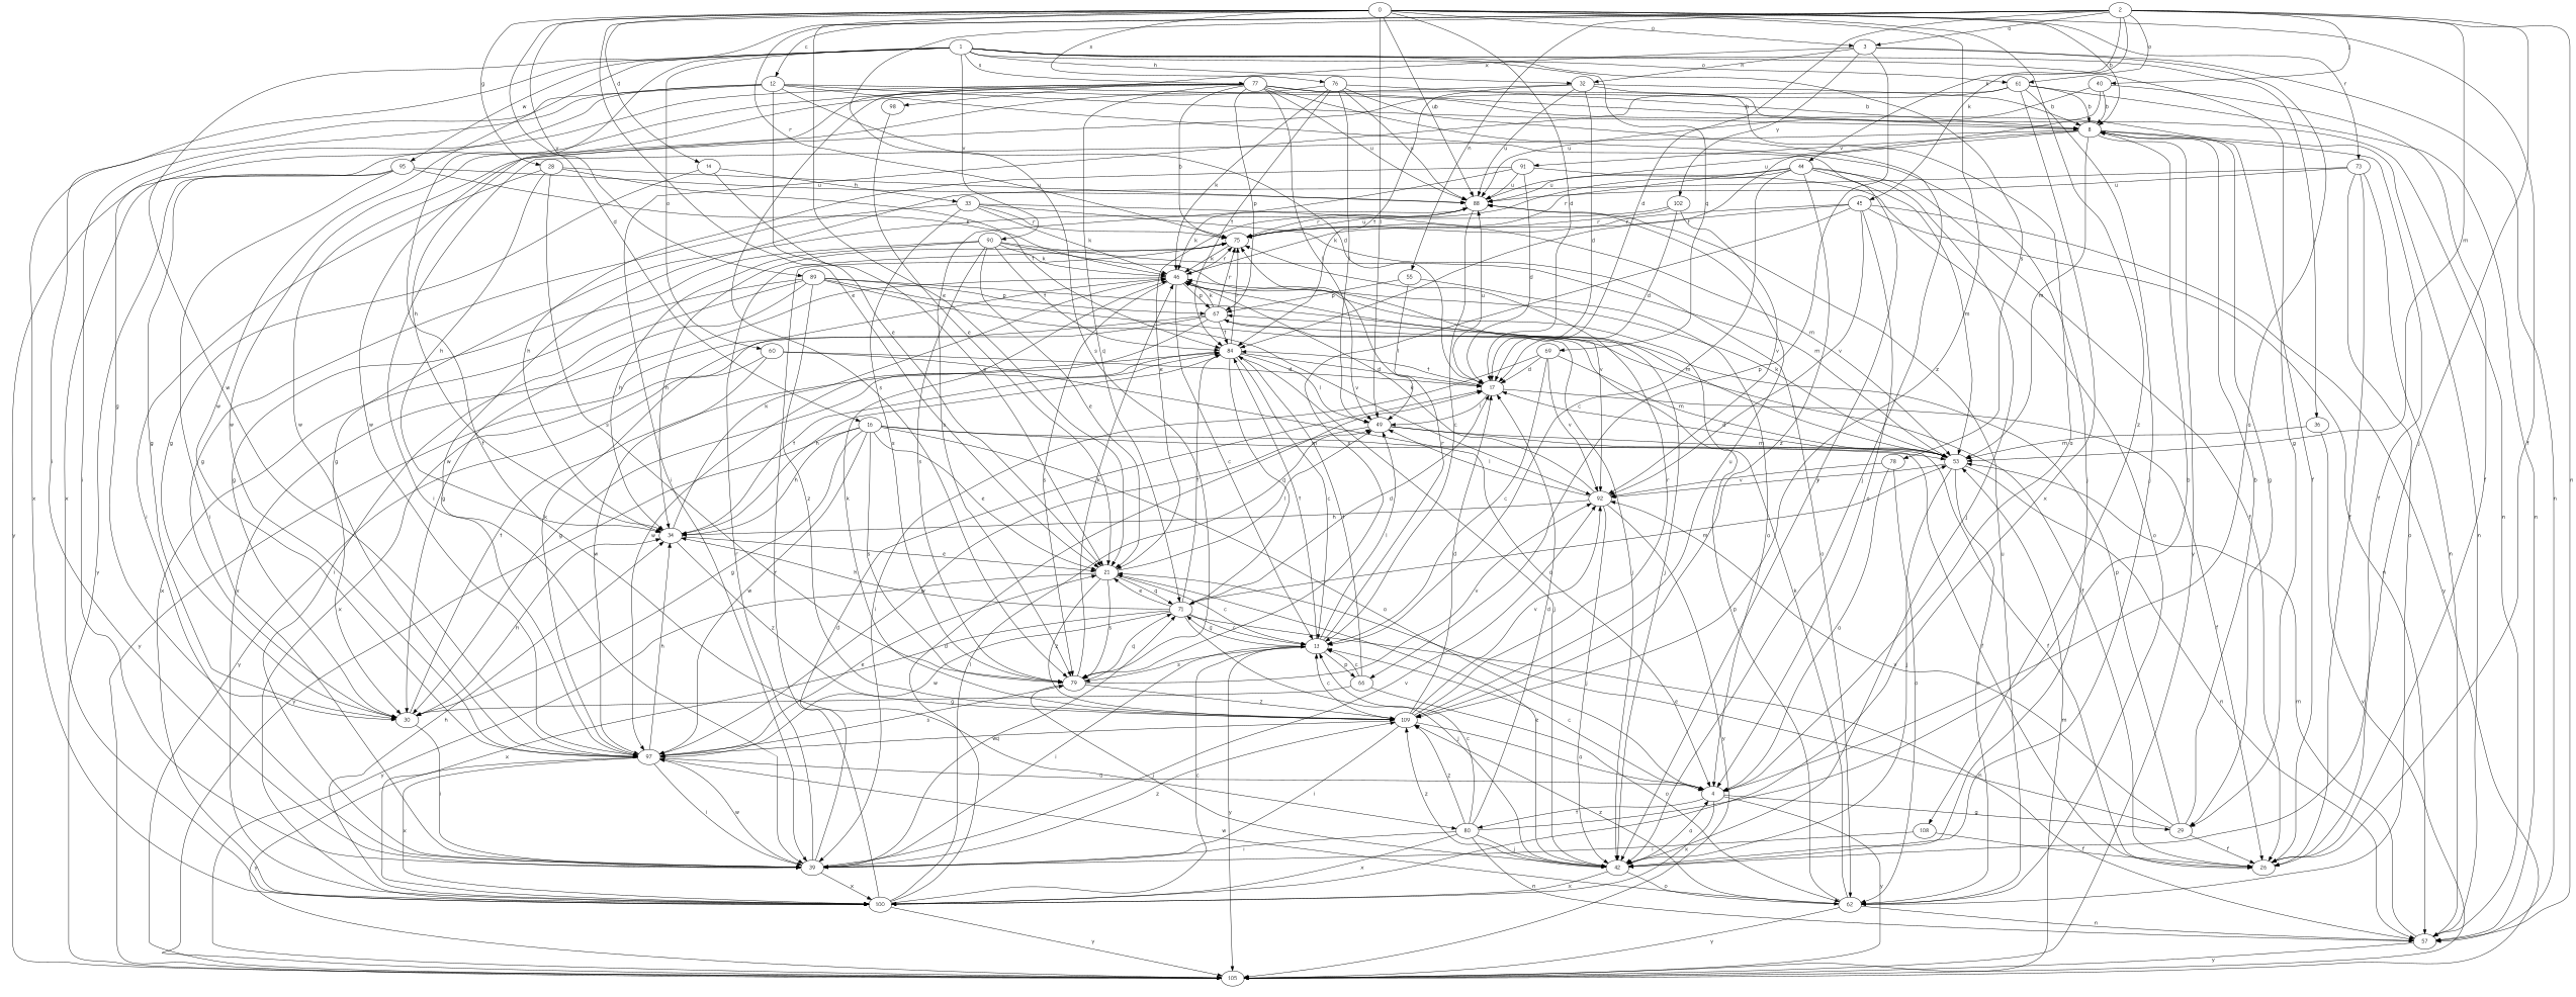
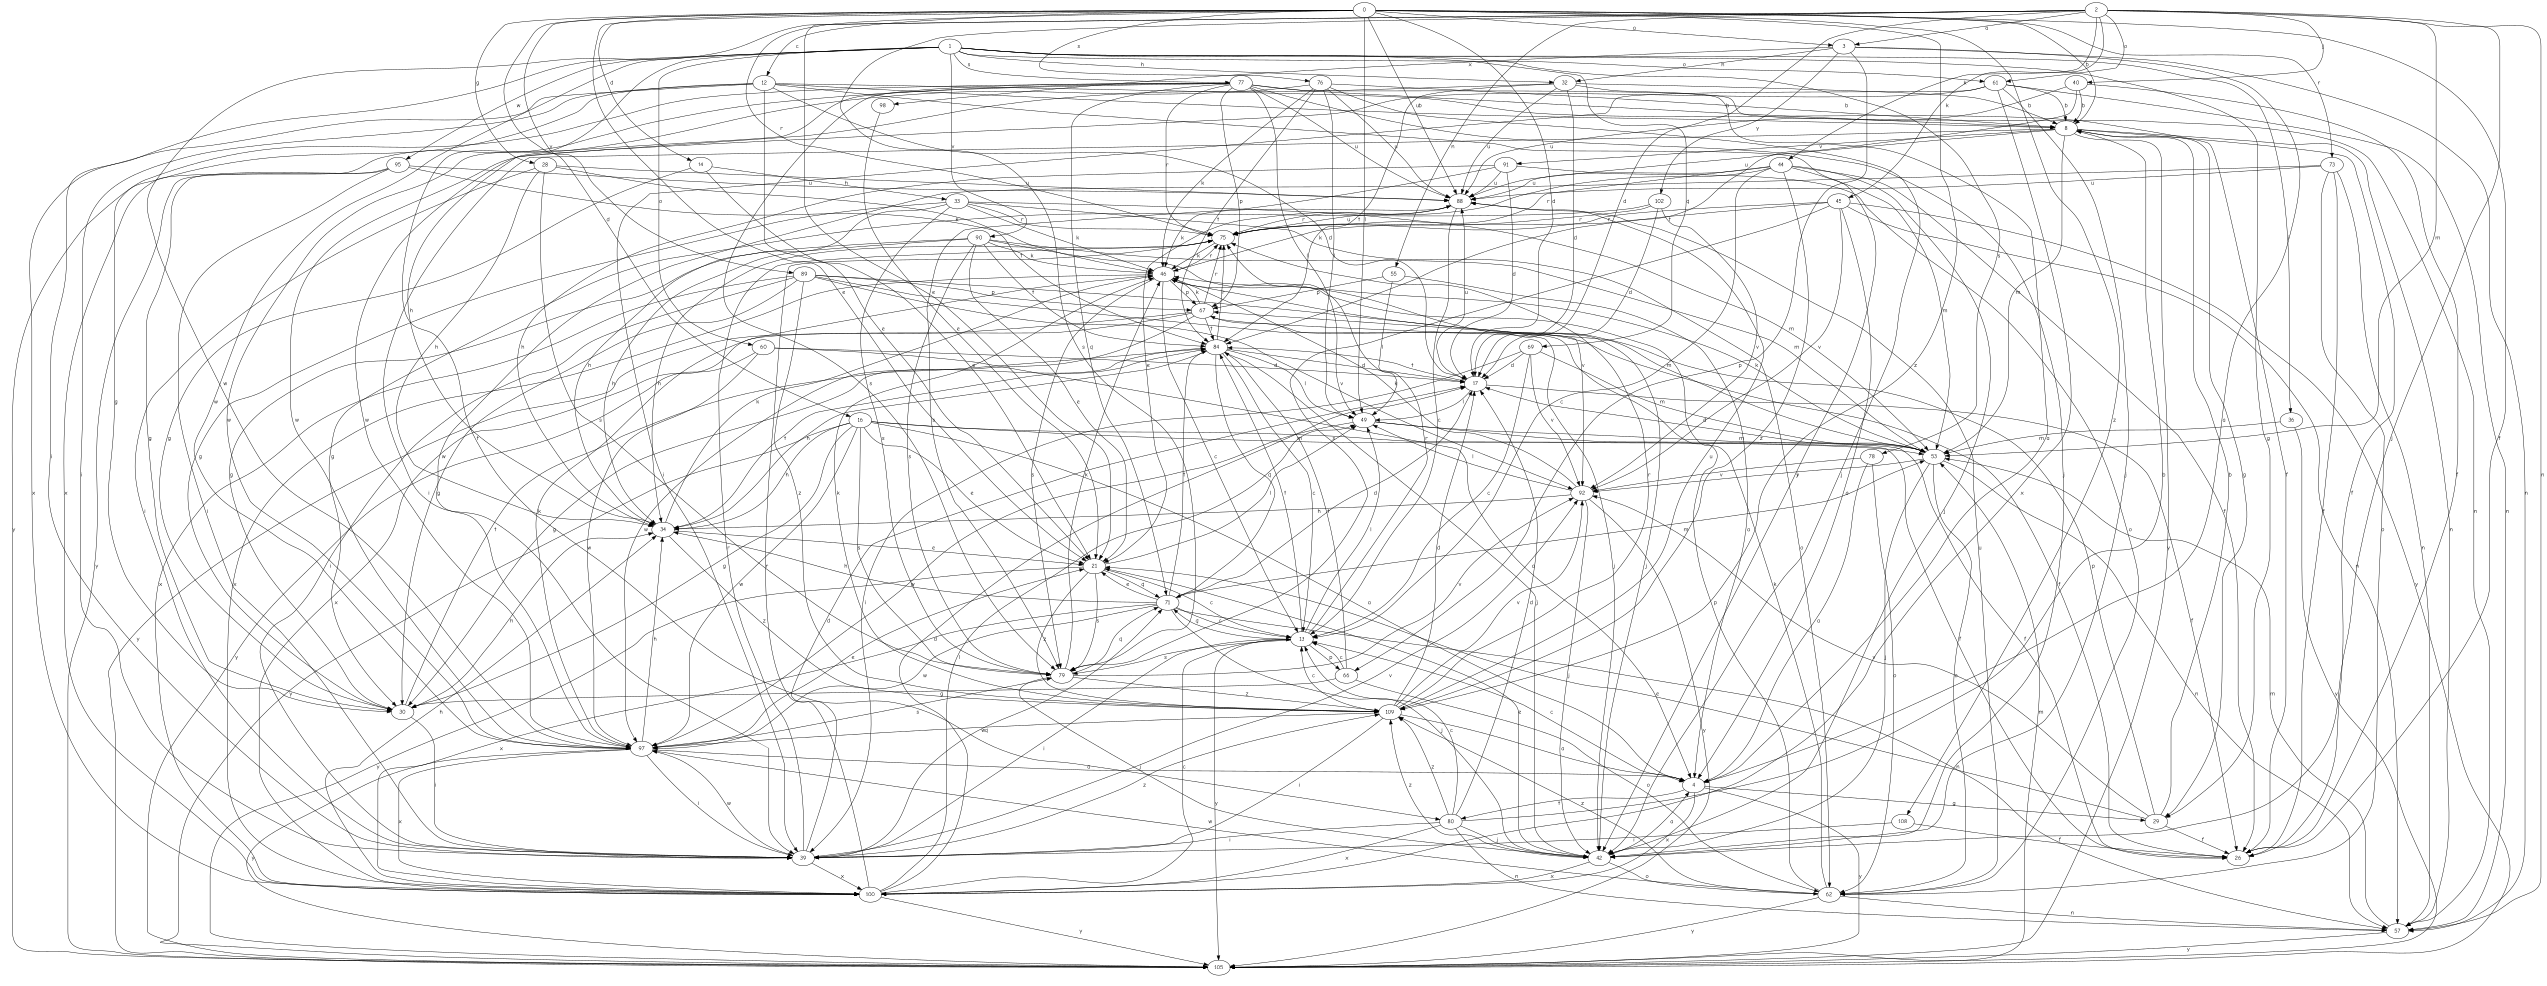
  strict digraph {
    fontname="Comic Neue"
    node [fontname="Comic Neue"]
    edge [fontname="Comic Neue"]
    0
    3
    8
    12
    14
    16
    17
    21
    26
    28
    49
    73
    75
    76
    88
    89
    108
    109
    32
    57
    4
    66
    98
    102
    29
    39
    53
    105
    91
    42
    100
    30
    33
    97
    79
    34
    84
    13
    71
    62
    46
    67
    92
    1
    36
    60
    61
    69
    77
    78
    80
    90
    95
    2
    40
    44
    45
    55
    0 -> 3 [label=a]
    0 -> 8 [label=b]
    0 -> 12 [label=c]
    0 -> 14 [label=d]
    0 -> 16 [label=d]
    0 -> 17 [label=d]
    0 -> 21 [label=e]
    0 -> 26 [label=f]
    0 -> 28 [label=g]
    0 -> 49 [label=l]
    0 -> 73 [label=r]
    0 -> 75 [label=r]
    0 -> 76 [label=s]
    0 -> 88 [label=u]
    0 -> 89 [label=v]
    0 -> 108 [label=z]
    0 -> 109 [label=z]
    3 -> 32 [label=h]
    3 -> 57 [label=n]
    3 -> 4 [label=a]
    3 -> 66 [label=p]
    3 -> 98 [label=x]
    3 -> 102 [label=y]
    8 -> 26 [label=f]
    8 -> 88 [label=u]
    8 -> 57 [label=n]
    8 -> 29 [label=g]
    8 -> 39 [label=i]
    8 -> 53 [label=m]
    8 -> 105 [label=y]
    8 -> 91 [label=v]
    12 -> 8 [label=b]
    12 -> 17 [label=d]
    12 -> 21 [label=e]
    12 -> 26 [label=f]
    12 -> 39 [label=i]
    12 -> 42 [label=j]
    12 -> 100 [label=x]
    12 -> 30 [label=g]
    14 -> 21 [label=e]
    14 -> 30 [label=g]
    14 -> 33 [label=h]
    16 -> 21 [label=e]
    16 -> 26 [label=f]
    16 -> 4 [label=a]
    16 -> 53 [label=m]
    16 -> 105 [label=y]
    16 -> 30 [label=g]
    16 -> 97 [label=w]
    16 -> 79 [label=s]
    16 -> 34 [label=h]
    17 -> 26 [label=f]
    17 -> 49 [label=l]
    17 -> 88 [label=u]
    17 -> 84 [label=t]
    21 -> 49 [label=l]
    21 -> 109 [label=z]
    21 -> 105 [label=y]
    21 -> 79 [label=s]
    21 -> 13 [label=c]
    21 -> 71 [label=q]
    28 -> 88 [label=u]
    28 -> 39 [label=i]
    28 -> 79 [label=s]
    28 -> 34 [label=h]
    28 -> 84 [label=t]
    49 -> 26 [label=f]
    49 -> 53 [label=m]
    49 -> 97 [label=w]
    73 -> 26 [label=f]
    73 -> 88 [label=u]
    73 -> 57 [label=n]
    73 -> 97 [label=w]
    73 -> 62 [label=o]
    75 -> 88 [label=u]
    75 -> 34 [label=h]
    75 -> 46 [label=k]
    76 -> 8 [label=b]
    76 -> 49 [label=l]
    76 -> 88 [label=u]
    76 -> 42 [label=j]
    76 -> 97 [label=w]
    76 -> 84 [label=t]
    76 -> 46 [label=k]
    88 -> 75 [label=r]
    88 -> 13 [label=c]
    88 -> 46 [label=k]
    89 -> 109 [label=z]
    89 -> 39 [label=i]
    89 -> 53 [label=m]
    89 -> 42 [label=j]
    89 -> 100 [label=x]
    89 -> 30 [label=g]
    89 -> 67 [label=p]
    89 -> 92 [label=v]
    108 -> 26 [label=f]
    108 -> 39 [label=i]
    109 -> 17 [label=d]
    109 -> 75 [label=r]
    109 -> 88 [label=u]
    109 -> 4 [label=a]
    109 -> 39 [label=i]
    109 -> 97 [label=w]
    109 -> 13 [label=c]
    109 -> 46 [label=k]
    109 -> 92 [label=v]
    32 -> 8 [label=b]
    32 -> 17 [label=d]
    32 -> 88 [label=u]
    32 -> 4 [label=a]
    32 -> 97 [label=w]
    32 -> 84 [label=t]
    57 -> 53 [label=m]
    57 -> 105 [label=y]
    4 -> 29 [label=g]
    4 -> 105 [label=y]
    4 -> 100 [label=x]
    4 -> 13 [label=c]
    4 -> 80 [label=t]
    66 -> 30 [label=g]
    66 -> 84 [label=t]
    66 -> 13 [label=c]
    66 -> 62 [label=o]
    98 -> 21 [label=e]
    102 -> 17 [label=d]
    102 -> 75 [label=r]
    102 -> 30 [label=g]
    102 -> 92 [label=v]
    29 -> 8 [label=b]
    29 -> 21 [label=e]
    29 -> 26 [label=f]
    29 -> 67 [label=p]
    29 -> 92 [label=v]
    39 -> 17 [label=d]
    39 -> 75 [label=r]
    39 -> 109 [label=z]
    39 -> 100 [label=x]
    39 -> 97 [label=w]
    39 -> 71 [label=q]
    39 -> 92 [label=v]
    53 -> 17 [label=d]
    53 -> 57 [label=n]
    53 -> 42 [label=j]
    53 -> 62 [label=o]
    53 -> 46 [label=k]
    53 -> 92 [label=v]
    105 -> 53 [label=m]
    91 -> 17 [label=d]
    91 -> 88 [label=u]
    91 -> 79 [label=s]
    91 -> 34 [label=h]
    91 -> 62 [label=o]
    42 -> 21 [label=e]
    42 -> 109 [label=z]
    42 -> 4 [label=a]
    42 -> 100 [label=x]
    42 -> 62 [label=o]
    100 -> 17 [label=d]
    100 -> 49 [label=l]
    100 -> 75 [label=r]
    100 -> 105 [label=y]
    100 -> 34 [label=h]
    100 -> 13 [label=c]
    30 -> 39 [label=i]
    30 -> 34 [label=h]
    30 -> 84 [label=t]
    33 -> 75 [label=r]
    33 -> 53 [label=m]
    33 -> 30 [label=g]
    33 -> 79 [label=s]
+   33 -> 34 [label=h]
    33 -> 62 [label=o]
    33 -> 46 [label=k]
    97 -> 21 [label=e]
    97 -> 4 [label=a]
    97 -> 39 [label=i]
    97 -> 105 [label=y]
    97 -> 100 [label=x]
    97 -> 79 [label=s]
    97 -> 34 [label=h]
    97 -> 46 [label=k]
    79 -> 109 [label=z]
    79 -> 42 [label=j]
    79 -> 71 [label=q]
    79 -> 46 [label=k]
    79 -> 92 [label=v]
    34 -> 21 [label=e]
    34 -> 109 [label=z]
    34 -> 84 [label=t]
    34 -> 46 [label=k]
    84 -> 17 [label=d]
    84 -> 49 [label=l]
    84 -> 75 [label=r]
    84 -> 42 [label=j]
    84 -> 30 [label=g]
    84 -> 34 [label=h]
    84 -> 13 [label=c]
    84 -> 71 [label=q]
    13 -> 49 [label=l]
    13 -> 75 [label=r]
    13 -> 66 [label=p]
    13 -> 39 [label=i]
    13 -> 105 [label=y]
    13 -> 79 [label=s]
    13 -> 84 [label=t]
    13 -> 71 [label=q]
    71 -> 17 [label=d]
    71 -> 21 [label=e]
    71 -> 57 [label=n]
    71 -> 53 [label=m]
    71 -> 42 [label=j]
    71 -> 100 [label=x]
    71 -> 97 [label=w]
    71 -> 34 [label=h]
    71 -> 84 [label=t]
    71 -> 13 [label=c]
    62 -> 88 [label=u]
    62 -> 109 [label=z]
    62 -> 57 [label=n]
    62 -> 105 [label=y]
    62 -> 97 [label=w]
    62 -> 46 [label=k]
    62 -> 67 [label=p]
    46 -> 75 [label=r]
    46 -> 42 [label=j]
    46 -> 100 [label=x]
    46 -> 79 [label=s]
    46 -> 13 [label=c]
    46 -> 67 [label=p]
    67 -> 26 [label=f]
    67 -> 75 [label=r]
    67 -> 105 [label=y]
    67 -> 100 [label=x]
    67 -> 97 [label=w]
    67 -> 84 [label=t]
    67 -> 46 [label=k]
    92 -> 49 [label=l]
    92 -> 105 [label=y]
    92 -> 42 [label=j]
    92 -> 34 [label=h]
    92 -> 46 [label=k]
    1 -> 32 [label=h]
    1 -> 29 [label=g]
    1 -> 39 [label=i]
    1 -> 97 [label=w]
    1 -> 36 [label=i]
    1 -> 60 [label=o]
    1 -> 61 [label=o]
    1 -> 69 [label=q]
    1 -> 77 [label=s]
    1 -> 78 [label=s]
    1 -> 80 [label=t]
    1 -> 90 [label=v]
    1 -> 95 [label=w]
    36 -> 53 [label=m]
    36 -> 105 [label=y]
    60 -> 17 [label=d]
    60 -> 4 [label=a]
    60 -> 105 [label=y]
    60 -> 97 [label=w]
    61 -> 8 [label=b]
    61 -> 57 [label=n]
    61 -> 39 [label=i]
    61 -> 42 [label=j]
    61 -> 100 [label=x]
    61 -> 97 [label=w]
    69 -> 17 [label=d]
    69 -> 39 [label=i]
    69 -> 53 [label=m]
    69 -> 13 [label=c]
    69 -> 92 [label=v]
    77 -> 8 [label=b]
    77 -> 49 [label=l]
-   77 -> 75 [label=b]
+   77 -> 75 [label=r]
    77 -> 88 [label=u]
    77 -> 57 [label=n]
    77 -> 105 [label=y]
    77 -> 42 [label=j]
    77 -> 100 [label=x]
    77 -> 79 [label=s]
    77 -> 34 [label=h]
    77 -> 71 [label=q]
    77 -> 67 [label=p]
    78 -> 4 [label=a]
    78 -> 62 [label=o]
    78 -> 92 [label=v]
    80 -> 8 [label=b]
    80 -> 17 [label=d]
    80 -> 109 [label=z]
    80 -> 57 [label=n]
    80 -> 39 [label=i]
    80 -> 42 [label=j]
    80 -> 100 [label=x]
    80 -> 13 [label=c]
    90 -> 21 [label=e]
    90 -> 53 [label=m]
    90 -> 30 [label=g]
    90 -> 79 [label=s]
    90 -> 34 [label=h]
    90 -> 84 [label=t]
    90 -> 46 [label=k]
    90 -> 92 [label=v]
    95 -> 88 [label=u]
    95 -> 39 [label=i]
    95 -> 105 [label=y]
    95 -> 30 [label=g]
    95 -> 46 [label=k]
    2 -> 3 [label=a]
    2 -> 17 [label=d]
    2 -> 21 [label=e]
    2 -> 57 [label=n]
    2 -> 53 [label=m]
    2 -> 42 [label=j]
    2 -> 97 [label=w]
    2 -> 79 [label=s]
    2 -> 61 [label=o]
    2 -> 40 [label=j]
    2 -> 44 [label=k]
    2 -> 45 [label=k]
    2 -> 55 [label=n]
    40 -> 8 [label=b]
    40 -> 26 [label=f]
    40 -> 88 [label=u]
    40 -> 84 [label=t]
    44 -> 21 [label=e]
    44 -> 26 [label=f]
    44 -> 75 [label=r]
    44 -> 88 [label=u]
    44 -> 109 [label=z]
    44 -> 53 [label=m]
    44 -> 42 [label=j]
    44 -> 13 [label=c]
    45 -> 75 [label=r]
    45 -> 57 [label=n]
    45 -> 4 [label=a]
    45 -> 105 [label=y]
    45 -> 79 [label=s]
    45 -> 46 [label=k]
    45 -> 92 [label=v]
    55 -> 49 [label=l]
    55 -> 4 [label=a]
    55 -> 67 [label=p]
  }
